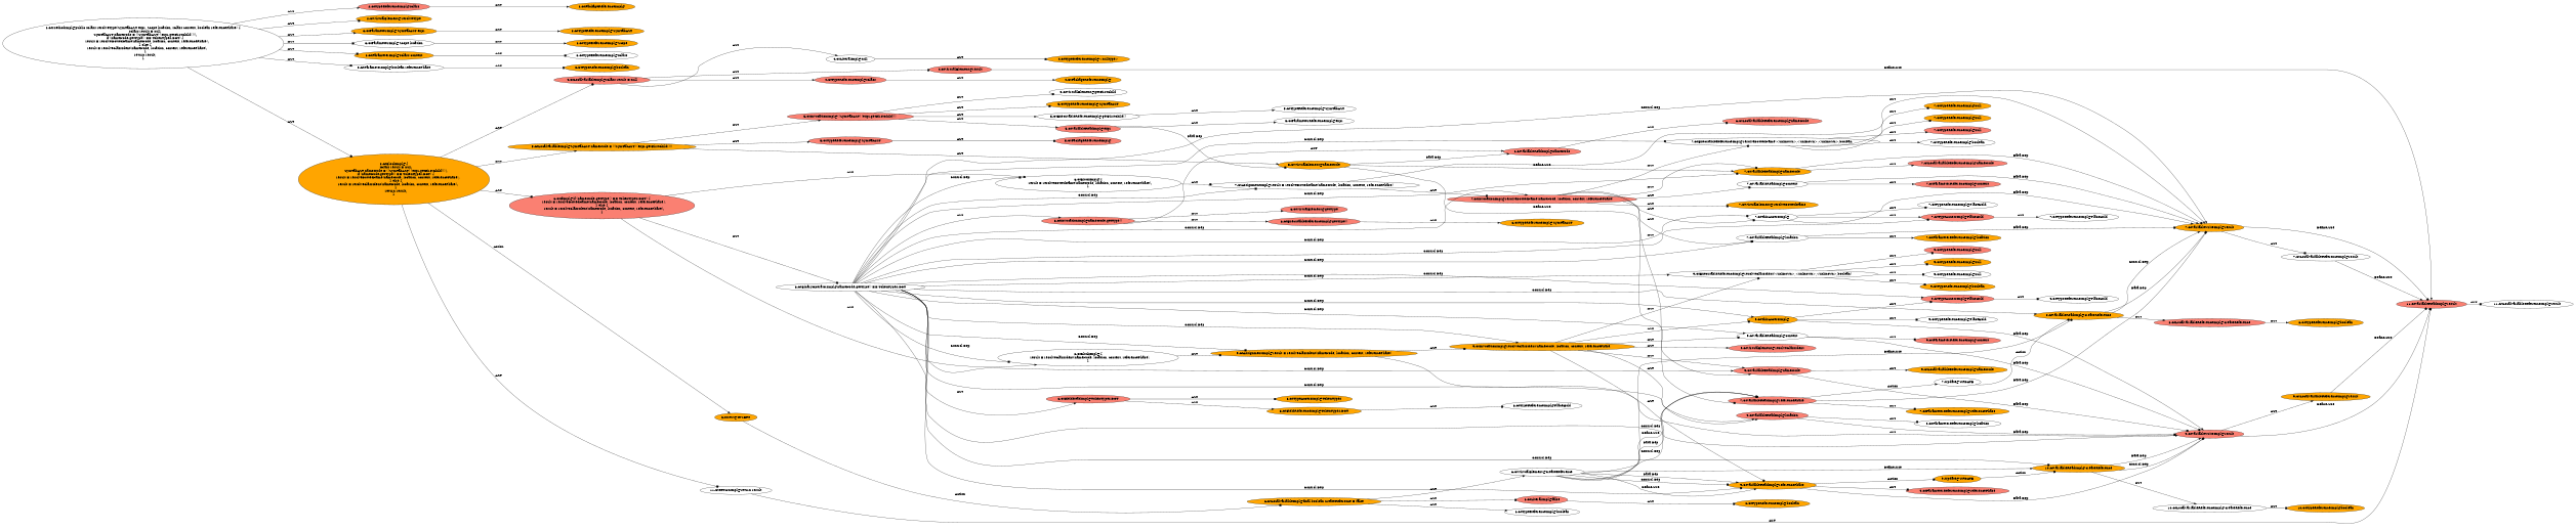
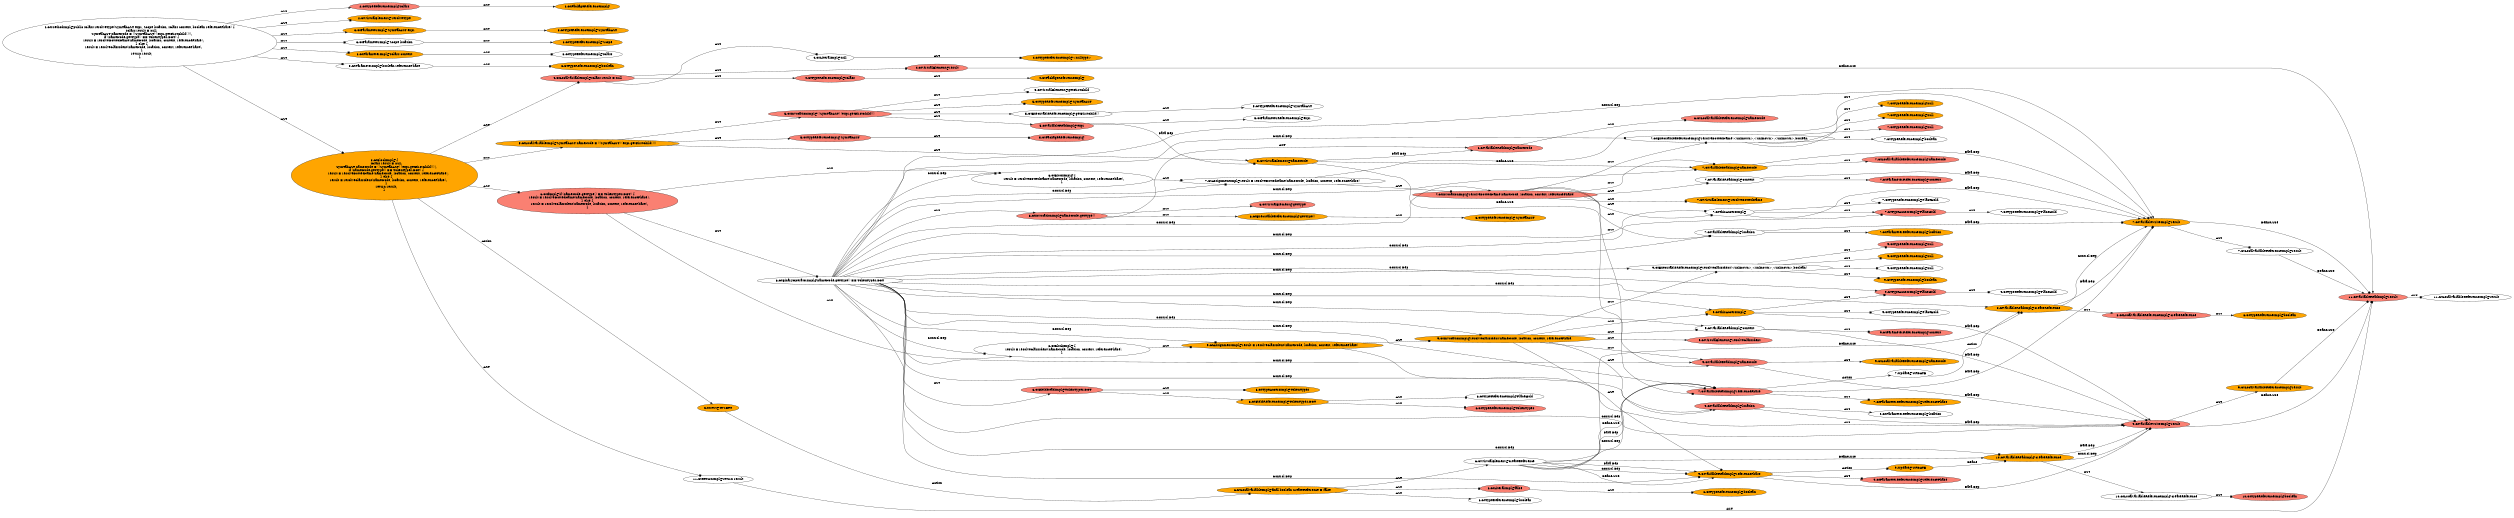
  digraph {
    rankdir=LR
    node [fillcolor=orange shape=ellipse style=filled]
    edge [arrowhead=box]
    n1 [fillcolor=salmon label="2:CtTypeReferenceImpl@IClass"]
    n2 [label="2:CtPackageReferenceImpl@"]
    n3 [label="2:CtVirtualElement@resolveType"]
    n4 [label="3:CtParameterImpl@SymTabAST expr"]
    n5 [label="3:CtTypeReferenceImpl@SymTabAST"]
    n6 [fillcolor=white label="3:CtParameterImpl@Scope location"]
    n7 [label="3:CtTypeReferenceImpl@Scope"]
    n8 [label="3:CtParameterImpl@IClass context"]
    n9 [fillcolor=white label="3:CtTypeReferenceImpl@IClass"]
    n10 [fillcolor=white label="3:CtParameterImpl@boolean referencePhase"]
    n11 [label="3:CtTypeReferenceImpl@boolean"]
    n12 [fillcolor=salmon label="4:CtTypeReferenceImpl@IClass"]
    n13 [label="4:CtPackageReferenceImpl@"]
    n14 [fillcolor=white label="4:CtLiteralImpl@null"]
    n15 [label="4:CtTypeReferenceImpl@<nulltype>"]
    n16 [fillcolor=salmon label="4:CtVirtualElement@result"]
    n17 [fillcolor=salmon label="11:CtVariableReadImpl@result"]
    n18 [fillcolor=white label="11:CtLocalVariableReferenceImpl@result"]
    n19 [fillcolor=salmon label="4:CtLocalVariableImpl@IClass result = null"]
    n20 [fillcolor=salmon label="5:CtTypeReferenceImpl@SymTabAST"]
    n21 [fillcolor=salmon label="5:CtPackageReferenceImpl@"]
    n22 [fillcolor=white label="5:CtExecutableReferenceImpl@getFirstChild()"]
    n23 [fillcolor=white label="5:CtTypeReferenceImpl@SymTabAST"]
    n24 [fillcolor=white label="5:CtVirtualElement@getFirstChild"]
    n25 [fillcolor=salmon label="5:CtVariableReadImpl@expr"]
    n26 [fillcolor=white label="5:CtParameterReferenceImpl@expr"]
    n27 [label="5:CtVirtualElement@nameNode"]
    n28 [fillcolor=salmon label="6:CtVariableReadImpl@nameNode"]
    n29 [label="7:CtVariableReadImpl@nameNode"]
    n30 [fillcolor=salmon label="9:CtVariableReadImpl@nameNode"]
    n31 [fillcolor=salmon label="5:CtInvocationImpl@((SymTabAST) (expr.getFirstChild()))"]
    n32 [label="5:CtTypeReferenceImpl@SymTabAST"]
    n33 [fillcolor=salmon label="6:CtLocalVariableReferenceImpl@nameNode"]
    n34 [label="7:CtVariableWriteImpl@result"]
    n35 [fillcolor=salmon label="7:CtLocalVariableReferenceImpl@nameNode"]
    n36 [fillcolor=salmon label="9:CtVariableWriteImpl@result"]
    n37 [label="9:CtLocalVariableReferenceImpl@nameNode"]
    n38 [label="5:CtLocalVariableImpl@SymTabAST nameNode = ((SymTabAST) (expr.getFirstChild()))"]
-   n39 [fillcolor=salmon label="6:CtExecutableReferenceImpl@getType()"]
+   n39 [label="6:CtExecutableReferenceImpl@getType()"]
    n40 [label="6:CtTypeReferenceImpl@SymTabAST"]
    n41 [fillcolor=salmon label="6:CtVirtualElement@getType"]
    n42 [fillcolor=salmon label="6:CtInvocationImpl@nameNode.getType()"]
    n43 [label="6:CtFieldReferenceImpl@TokenTypes.DOT"]
+   n44 [fillcolor=salmon label="6:CtTypeReferenceImpl@TokenTypes"]
    n45 [fillcolor=white label="6:CtTypeReferenceImpl@PlaceHold"]
    n46 [fillcolor=salmon label="6:CtFieldReadImpl@TokenTypes.DOT"]
    n47 [label="6:CtTypeAccessImpl@TokenTypes"]
    n48 [fillcolor=white label="6:CtBinaryOperatorImpl@nameNode.getType() == TokenTypes.DOT"]
    n49 [fillcolor=white label="7:CtExecutableReferenceImpl@resolveDottedName(<unknown>,<unknown>,<unknown>,boolean)"]
    n50 [fillcolor=salmon label="7:CtTypeAccessImpl@PlaceHold"]
    n51 [fillcolor=white label="7:CtThisAccessImpl@"]
    n52 [fillcolor=white label="7:CtVariableReadImpl@location"]
    n53 [fillcolor=salmon label="7:CtVariableReadImpl@referencePhase"]
    n54 [fillcolor=salmon label="7:CtInvocationImpl@resolveDottedName(nameNode, location, context, referencePhase)"]
    n55 [fillcolor=white label="7:CtAssignmentImpl@result = resolveDottedName(nameNode, location, context, referencePhase)"]
    n56 [fillcolor=white label="6:CtBlockImpl@\{\n    result = resolveDottedName(nameNode, location, context, referencePhase);\n\}"]
    n57 [fillcolor=white label="9:CtExecutableReferenceImpl@resolveClassIdent(<unknown>,<unknown>,<unknown>,boolean)"]
    n58 [fillcolor=salmon label="9:CtTypeAccessImpl@PlaceHold"]
    n59 [label="9:CtThisAccessImpl@"]
    n60 [fillcolor=salmon label="9:CtVariableReadImpl@location"]
    n61 [fillcolor=white label="9:CtVariableReadImpl@context"]
    n62 [label="9:CtVariableReadImpl@referencePhase"]
    n63 [label="9:CtInvocationImpl@resolveClassIdent(nameNode, location, context, referencePhase)"]
    n64 [label="9:CtAssignmentImpl@result = resolveClassIdent(nameNode, location, context, referencePhase)"]
    n65 [fillcolor=white label="8:CtBlockImpl@\{\n    result = resolveClassIdent(nameNode, location, context, referencePhase);\n\}"]
    n66 [label="8:CtVariableReadImpl@createReference"]
    n67 [label="10:CtVariableReadImpl@createReference"]
    n68 [fillcolor=white label="7:CtLocalVariableReferenceImpl@result"]
    n69 [label="7:CtTypeReferenceImpl@null"]
    n70 [label="7:CtTypeReferenceImpl@null"]
    n71 [fillcolor=salmon label="7:CtTypeReferenceImpl@null"]
    n72 [fillcolor=white label="7:CtTypeReferenceImpl@boolean"]
    n73 [fillcolor=white label="7:CtTypeReferenceImpl@PlaceHold"]
    n74 [fillcolor=white label="7:CtTypeReferenceImpl@PlaceHold"]
    n75 [label="7:CtParameterReferenceImpl@location"]
    n76 [fillcolor=white label="7:CtVariableReadImpl@context"]
    n77 [fillcolor=salmon label="7:CtParameterReferenceImpl@context"]
    n78 [label="7:CtParameterReferenceImpl@referencePhase"]
    n79 [fillcolor=white label="7:Update@UPDATE"]
    n80 [label="7:CtVirtualElement@resolveDottedName"]
    n81 [label="9:CtLocalVariableReferenceImpl@result"]
    n82 [fillcolor=salmon label="9:CtTypeReferenceImpl@null"]
    n83 [label="9:CtTypeReferenceImpl@null"]
    n84 [fillcolor=white label="9:CtTypeReferenceImpl@null"]
    n85 [label="9:CtTypeReferenceImpl@boolean"]
    n86 [fillcolor=white label="9:CtTypeReferenceImpl@PlaceHold"]
    n87 [fillcolor=white label="9:CtTypeReferenceImpl@PlaceHold"]
    n88 [fillcolor=white label="9:CtParameterReferenceImpl@location"]
    n89 [fillcolor=salmon label="9:CtParameterReferenceImpl@context"]
    n90 [fillcolor=salmon label="9:CtParameterReferenceImpl@referencePhase"]
    n91 [label="9:Update@UPDATE"]
    n92 [fillcolor=salmon label="9:CtVirtualElement@resolveClassIdent"]
    n93 [fillcolor=salmon label="8:CtLocalVariableReferenceImpl@createReference"]
    n94 [fillcolor=white label="10:CtLocalVariableReferenceImpl@createReference"]
    n95 [fillcolor=salmon label="6:CtIfImpl@if (nameNode.getType() == TokenTypes.DOT) \{\n    result = resolveDottedName(nameNode, location, context, referencePhase);\n\} else \{\n    result = resolveClassIdent(nameNode, location, context, referencePhase);\n\}"]
    n96 [fillcolor=white label="11:CtReturnImpl@return result"]
    n97 [label="3:CtBlockImpl@\{\n    IClass result = null;\n    SymTabAST nameNode = ((SymTabAST) (expr.getFirstChild()));\n    if (nameNode.getType() == TokenTypes.DOT) \{\n        result = resolveDottedName(nameNode, location, context, referencePhase);\n    \} else \{\n        result = resolveClassIdent(nameNode, location, context, referencePhase);\n    \}\n    return result;\n\}"]
    n98 [label="6:Insert@INSERT"]
    n99 [label="6:CtLocalVariableImpl@final boolean createReference = false"]
    n100 [fillcolor=white label="2:CtMethodImpl@public IClass resolveType(SymTabAST expr, Scope location, IClass context, boolean referencePhase) \{\n    IClass result = null;\n    SymTabAST nameNode = ((SymTabAST) (expr.getFirstChild()));\n    if (nameNode.getType() == TokenTypes.DOT) \{\n        result = resolveDottedName(nameNode, location, context, referencePhase);\n    \} else \{\n        result = resolveClassIdent(nameNode, location, context, referencePhase);\n    \}\n    return result;\n\}"]
    n101 [label="8:CtTypeReferenceImpl@boolean"]
-   n102 [label="10:CtTypeReferenceImpl@boolean"]
+   n102 [fillcolor=salmon label="10:CtTypeReferenceImpl@boolean"]
    n103 [fillcolor=white label="6:CtTypeReferenceImpl@boolean"]
    n104 [fillcolor=salmon label="6:CtLiteralImpl@false"]
    n105 [fillcolor=white label="6:CtVirtualElement@createReference"]
    n106 [label="6:CtTypeReferenceImpl@boolean"]
    n1 -> n2 [arrowhead=normal label=AST]
    n4 -> n5 [arrowhead=normal label=AST]
    n6 -> n7 [arrowhead=normal label=AST]
    n8 -> n9 [label=AST]
    n10 -> n11 [label=AST]
    n12 -> n13 [arrowhead=normal label=AST]
    n14 -> n15 [label=AST]
    n16 -> n17 [arrowhead=normal label="Define-Use"]
    n17 -> n18 [label=AST]
    n19 -> n12 [arrowhead=normal label=AST]
-   n19 -> n14 [arrowhead=normal label=AST]
+   n19 -> n14 [label=AST]
    n19 -> n16 [label=AST]
    n20 -> n21 [label=AST]
    n22 -> n23 [arrowhead=normal label=AST]
    n25 -> n26 [arrowhead=normal label=AST]
    n25 -> n27 [label="Data Dep"]
    n27 -> n28 [arrowhead=normal label="Data Dep"]
    n27 -> n29 [arrowhead=normal label="Define-Use"]
    n27 -> n30 [arrowhead=normal label="Define-Use"]
    n28 -> n33 [label=AST]
    n29 -> n34 [label="Data Dep"]
    n29 -> n35 [arrowhead=normal label=AST]
    n30 -> n36 [label="Data Dep"]
    n30 -> n37 [arrowhead=normal label=AST]
    n31 -> n22 [arrowhead=normal label=AST]
    n31 -> n24 [label=AST]
    n31 -> n25 [arrowhead=normal label=AST]
    n31 -> n32 [label=AST]
    n34 -> n17 [label="Define-Use"]
    n34 -> n68 [label=AST]
    n36 -> n17 [label="Define-Use"]
    n36 -> n81 [arrowhead=normal label=AST]
    n38 -> n20 [arrowhead=normal label=AST]
    n38 -> n27 [arrowhead=normal label=AST]
    n38 -> n31 [arrowhead=normal label=AST]
    n39 -> n40 [arrowhead=normal label=AST]
    n42 -> n28 [arrowhead=normal label=AST]
    n42 -> n39 [arrowhead=normal label=AST]
    n42 -> n41 [arrowhead=normal label=AST]
+   n43 -> n44 [label=AST]
    n43 -> n45 [label=AST]
    n46 -> n43 [arrowhead=normal label=AST]
    n46 -> n47 [label=AST]
    n48 -> n29 [label="Control Dep"]
    n48 -> n30 [arrowhead=normal label="Control Dep"]
    n48 -> n34 [arrowhead=normal label="Control Dep"]
    n48 -> n36 [arrowhead=normal label="Control Dep"]
    n48 -> n42 [arrowhead=normal label=AST]
    n48 -> n46 [arrowhead=normal label=AST]
    n48 -> n49 [label="Control Dep"]
    n48 -> n50 [label="Control Dep"]
    n48 -> n51 [label="Control Dep"]
    n48 -> n52 [label="Control Dep"]
+   n48 -> n53 [label="Control Dep"]
    n48 -> n54 [arrowhead=normal label="Control Dep"]
    n48 -> n55 [label="Control Dep"]
    n48 -> n56 [label="Control Dep"]
    n48 -> n57 [arrowhead=normal label="Control Dep"]
    n48 -> n58 [arrowhead=normal label="Control Dep"]
    n48 -> n59 [arrowhead=normal label="Control Dep"]
    n48 -> n60 [arrowhead=normal label="Control Dep"]
    n48 -> n61 [arrowhead=normal label="Control Dep"]
    n48 -> n62 [label="Control Dep"]
    n48 -> n63 [arrowhead=normal label="Control Dep"]
    n48 -> n64 [label="Control Dep"]
    n48 -> n65 [label="Control Dep"]
    n48 -> n66 [arrowhead=normal label="Control Dep"]
    n48 -> n67 [label="Control Dep"]
    n49 -> n69 [label=AST]
    n49 -> n70 [label=AST]
    n49 -> n71 [arrowhead=normal label=AST]
    n49 -> n72 [arrowhead=normal label=AST]
    n50 -> n73 [arrowhead=normal label=AST]
    n51 -> n34 [arrowhead=normal label="Data Dep"]
    n51 -> n50 [arrowhead=normal label=AST]
    n51 -> n74 [label=AST]
    n52 -> n34 [label="Data Dep"]
    n52 -> n75 [arrowhead=normal label=AST]
    n53 -> n34 [arrowhead=normal label="Data Dep"]
    n53 -> n78 [label=AST]
    n53 -> n79 [arrowhead=normal label=Action]
    n54 -> n29 [label=AST]
    n54 -> n49 [label=AST]
    n54 -> n51 [label=AST]
    n54 -> n52 [label=AST]
    n54 -> n53 [label=AST]
    n54 -> n76 [label=AST]
    n54 -> n80 [label=AST]
    n55 -> n34 [arrowhead=normal label=AST]
    n55 -> n54 [label=AST]
    n56 -> n55 [label=AST]
    n57 -> n82 [label=AST]
    n57 -> n83 [label=AST]
    n57 -> n84 [label=AST]
    n57 -> n85 [label=AST]
    n58 -> n86 [label=AST]
    n59 -> n36 [arrowhead=normal label="Data Dep"]
    n59 -> n58 [label=AST]
    n59 -> n87 [label=AST]
    n60 -> n36 [label="Data Dep"]
-   n60 -> n88 [label=AST]
+   n60 -> n88 [arrowhead=normal label=AST]
    n61 -> n36 [label="Data Dep"]
    n61 -> n89 [label=AST]
    n62 -> n36 [arrowhead=normal label="Data Dep"]
    n62 -> n90 [label=AST]
    n62 -> n91 [label=Action]
    n63 -> n30 [arrowhead=normal label=AST]
    n63 -> n57 [label=AST]
    n63 -> n59 [label=AST]
    n63 -> n60 [arrowhead=normal label=AST]
    n63 -> n61 [label=AST]
    n63 -> n62 [label=AST]
    n63 -> n92 [arrowhead=normal label=AST]
    n64 -> n36 [arrowhead=normal label=AST]
    n64 -> n63 [label=AST]
    n65 -> n64 [label=AST]
    n66 -> n34 [label="Data Dep"]
    n66 -> n34 [arrowhead=normal label="Control Dep"]
    n66 -> n93 [arrowhead=normal label=AST]
    n67 -> n36 [arrowhead=normal label="Data Dep"]
    n67 -> n36 [label="Control Dep"]
    n67 -> n94 [arrowhead=normal label=AST]
    n68 -> n17 [arrowhead=normal label="Define-Use"]
    n76 -> n34 [arrowhead=normal label="Data Dep"]
    n76 -> n77 [arrowhead=normal label=AST]
    n79 -> n66 [label=Action]
    n81 -> n17 [label="Define-Use"]
-   n91 -> n67 [label=Action]
+   n91 -> n67 [label=Define]
    n93 -> n101 [arrowhead=normal label=AST]
    n94 -> n102 [label=AST]
    n95 -> n48 [label=AST]
    n95 -> n56 [label=AST]
    n95 -> n65 [arrowhead=normal label=AST]
    n96 -> n17 [label=AST]
    n97 -> n19 [label=AST]
    n97 -> n38 [arrowhead=normal label=AST]
    n97 -> n95 [label=AST]
    n97 -> n96 [label=AST]
    n97 -> n98 [arrowhead=normal label=Action]
    n98 -> n99 [label=Action]
    n99 -> n103 [arrowhead=normal label=AST]
    n99 -> n104 [label=AST]
    n99 -> n105 [arrowhead=normal label=AST]
    n100 -> n1 [arrowhead=normal label=AST]
    n100 -> n3 [label=AST]
    n100 -> n4 [arrowhead=normal label=AST]
    n100 -> n6 [label=AST]
    n100 -> n8 [label=AST]
    n100 -> n10 [label=AST]
    n100 -> n97 [label=AST]
    n104 -> n106 [label=AST]
    n105 -> n53 [label="Define-Use"]
    n105 -> n53 [label="Data Dep"]
    n105 -> n53 [arrowhead=normal label="Control Dep"]
    n105 -> n62 [arrowhead=normal label="Define-Use"]
    n105 -> n62 [arrowhead=normal label="Data Dep"]
    n105 -> n62 [label="Control Dep"]
    n105 -> n66 [label="Define-Use"]
    n105 -> n67 [arrowhead=normal label="Define-Use"]
  }
